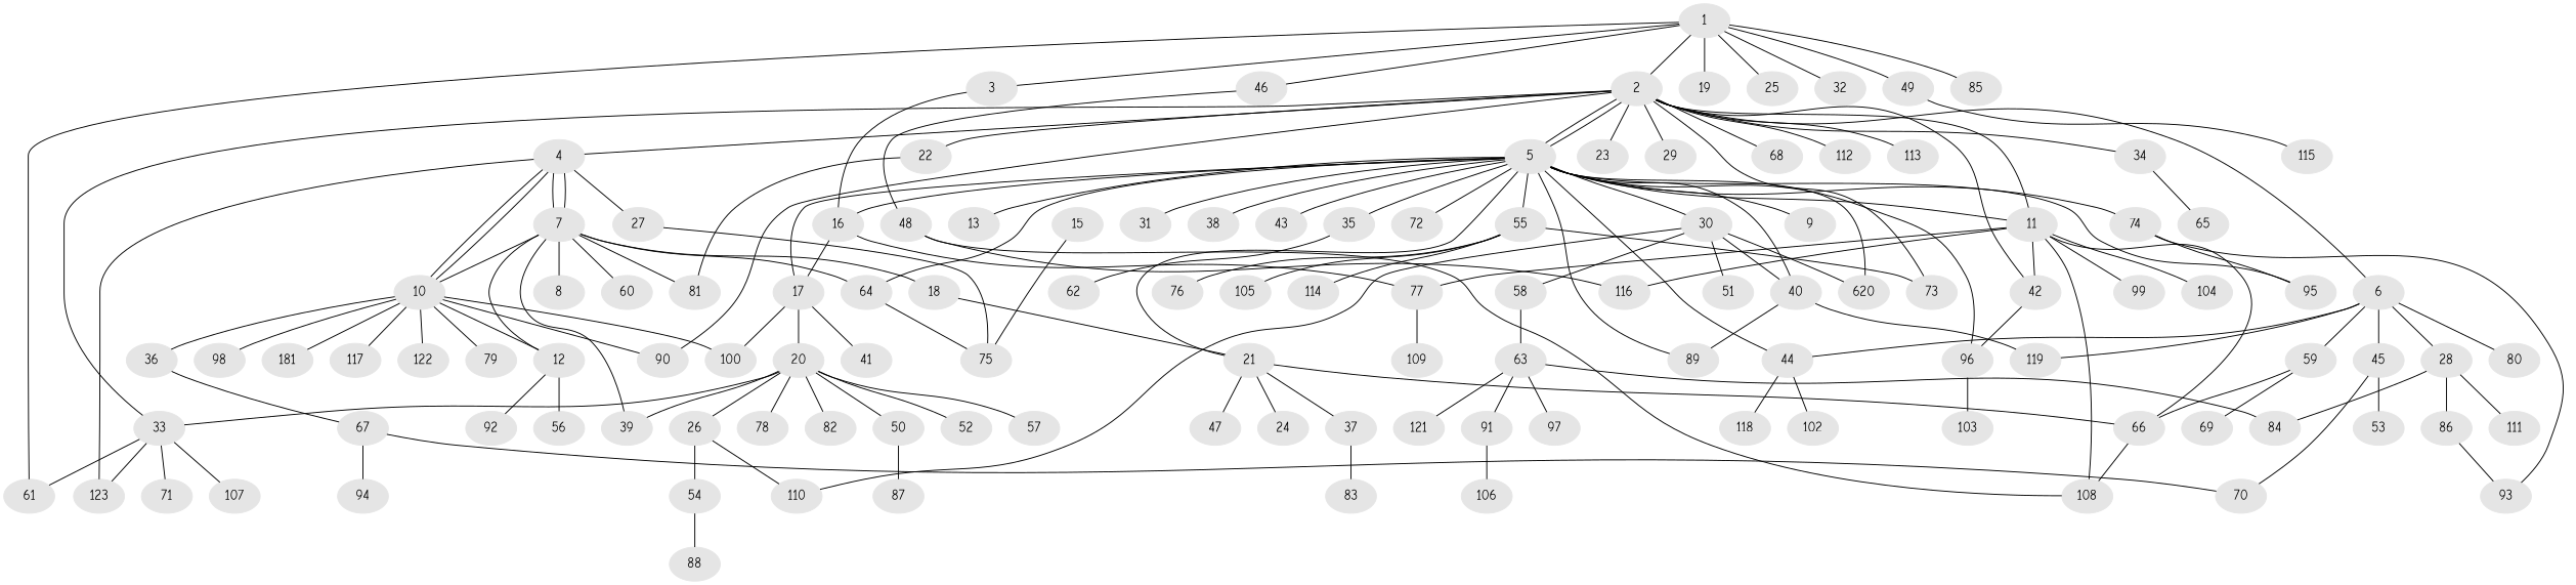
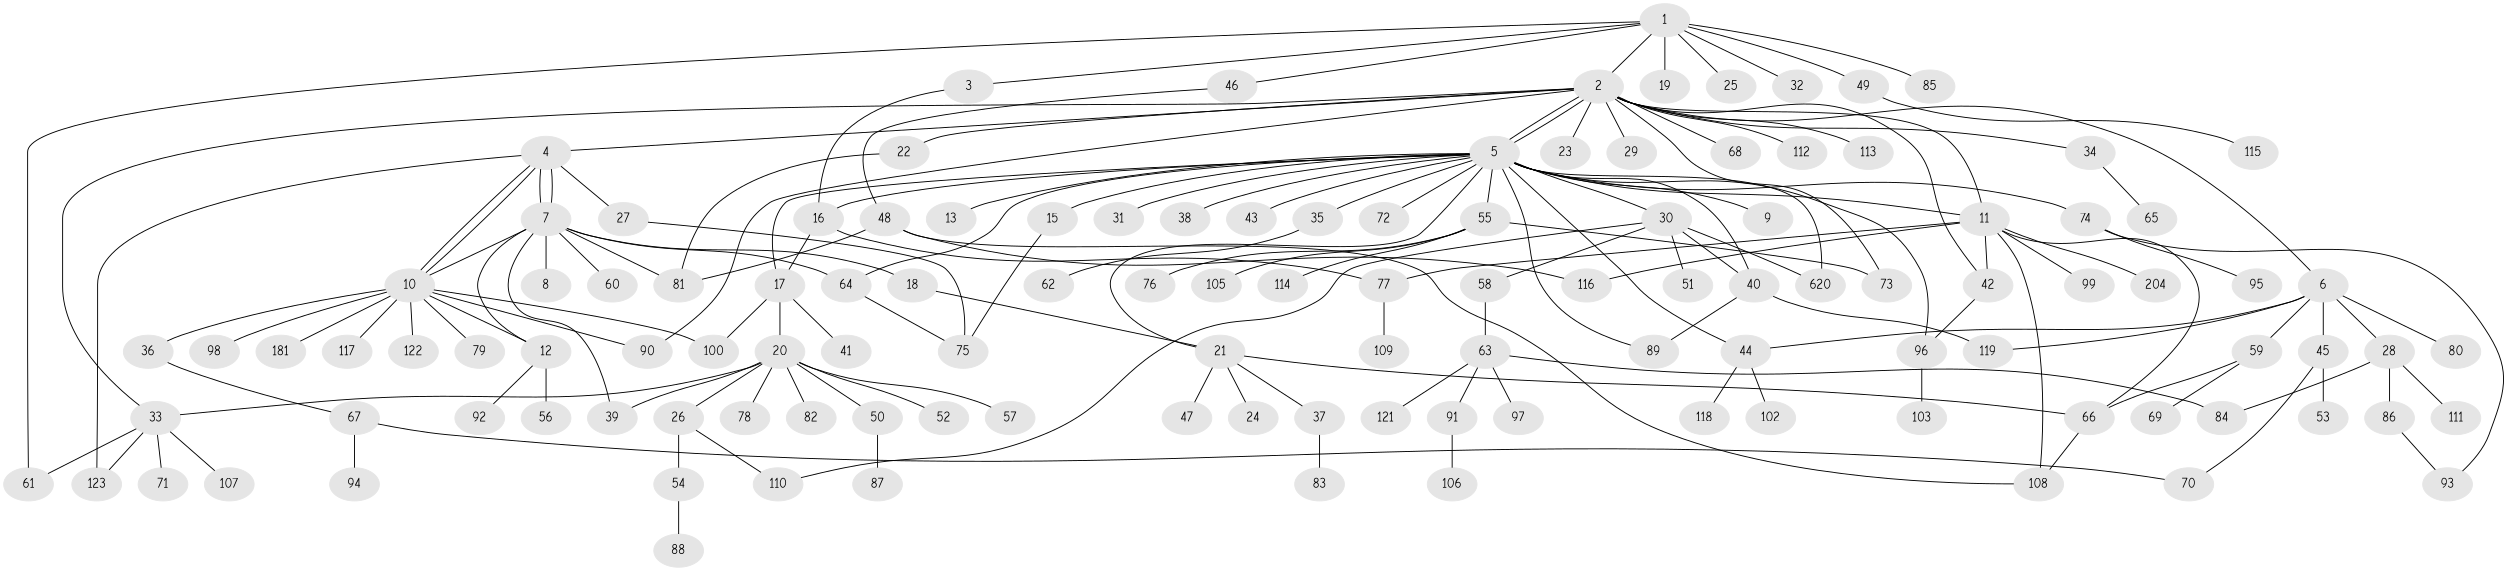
  graph {
    fontname="Comic Neue"
    node [color=gray90 fontname="Comic Neue" style=filled]
    edge [fontname="Comic Neue"]
    1
    2
    3
    19
    25
    32
    46
    49
    61
    85
    4
    5
    6
    11
    22
    23
    29
    33
    34
    42
    68
    73
    90
    112
    113
    16
    48
    115
    7
    10
    27
    123
    9
    13
    15
    17
    21
    30
    31
    35
    38
    40
    43
    44
    55
    64
    72
    74
    89
    96
    n51 [label=620]
    28
    45
    59
    80
    119
    66
    77
    99
-   104
+   104 [label=204]
    108
    116
    81
    71
    107
    65
    8
    12
    18
    39
    60
    36
    79
    98
    100
    n76 [label=181]
    117
    122
    75
    20
    41
    24
    37
    47
    110
    51
    58
    62
    102
    118
    76
    105
    114
    93
    95
    103
    84
    86
    111
    53
    70
    69
    56
    92
    67
    109
    26
    50
    52
    57
    78
    82
    54
    87
    83
    88
    63
    94
    91
    97
    121
    106
    1 -- 2
    1 -- 3
    1 -- 19
    1 -- 25
    1 -- 32
    1 -- 46
    1 -- 49
    1 -- 61
    1 -- 85
    2 -- 4
    2 -- 5
    2 -- 5
    2 -- 6
    2 -- 11
    2 -- 22
    2 -- 23
    2 -- 29
    2 -- 33
    2 -- 34
    2 -- 42
    2 -- 68
    2 -- 73
    2 -- 90
    2 -- 112
    2 -- 113
    3 -- 16
    46 -- 48
    49 -- 115
    4 -- 7
    4 -- 7
    4 -- 10
    4 -- 10
    4 -- 27
    4 -- 123
    5 -- 11
    5 -- 16
    5 -- 9
    5 -- 13
-   5 -- 95
+   5 -- 15
    5 -- 17
    5 -- 21
    5 -- 30
    5 -- 31
    5 -- 35
    5 -- 38
    5 -- 40
    5 -- 43
    5 -- 44
    5 -- 55
    5 -- 64
    5 -- 72
    5 -- 74
    5 -- 89
    5 -- 96
    5 -- n51
    6 -- 44
    6 -- 28
    6 -- 45
    6 -- 59
    6 -- 80
    6 -- 119
    11 -- 42
    11 -- 66
    11 -- 77
    11 -- 99
    11 -- 104
    11 -- 108
    11 -- 116
    22 -- 81
    33 -- 61
    33 -- 123
    33 -- 71
    33 -- 107
    34 -- 65
    42 -- 96
    16 -- 17
    16 -- 77
    48 -- 108
    48 -- 116
+   48 -- 81
    7 -- 10
    7 -- 64
    7 -- 81
    7 -- 8
    7 -- 12
    7 -- 18
    7 -- 39
    7 -- 60
    10 -- 90
    10 -- 12
    10 -- 36
    10 -- 79
    10 -- 98
    10 -- 100
    10 -- n76
    10 -- 117
    10 -- 122
    27 -- 75
    15 -- 75
    17 -- 100
    17 -- 20
    17 -- 41
    21 -- 66
    21 -- 24
    21 -- 37
    21 -- 47
    30 -- 40
    30 -- n51
    30 -- 110
    30 -- 51
    30 -- 58
    35 -- 62
    40 -- 89
    40 -- 119
    44 -- 102
    44 -- 118
    55 -- 73
    55 -- 76
    55 -- 105
    55 -- 114
    64 -- 75
    74 -- 93
    74 -- 95
    96 -- 103
    28 -- 84
    28 -- 86
    28 -- 111
    45 -- 53
    45 -- 70
    59 -- 66
    59 -- 69
    66 -- 108
    77 -- 109
    12 -- 56
    12 -- 92
    18 -- 21
    36 -- 67
    20 -- 33
    20 -- 39
    20 -- 26
    20 -- 50
    20 -- 52
    20 -- 57
    20 -- 78
    20 -- 82
    37 -- 83
    58 -- 63
    86 -- 93
    67 -- 70
    67 -- 94
    26 -- 110
    26 -- 54
    50 -- 87
    54 -- 88
    63 -- 84
    63 -- 91
    63 -- 97
    63 -- 121
    91 -- 106
  }
